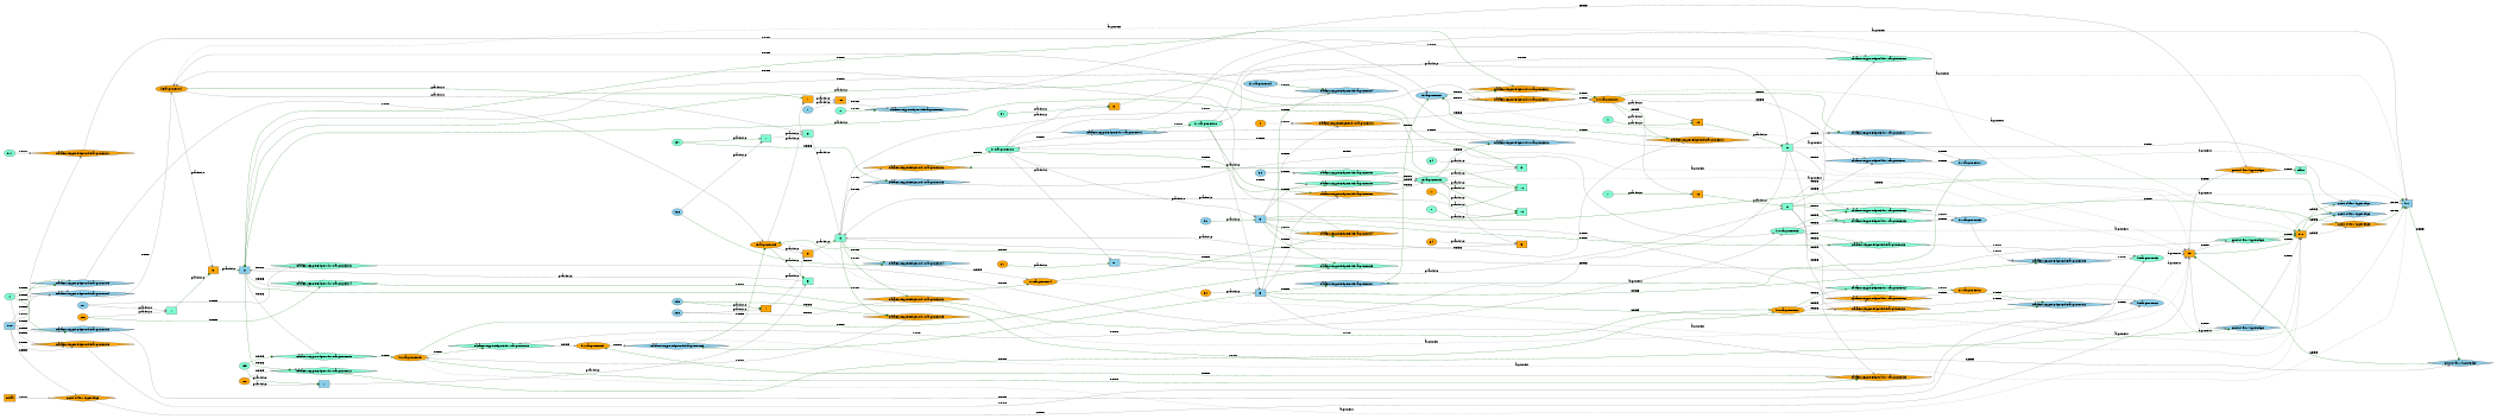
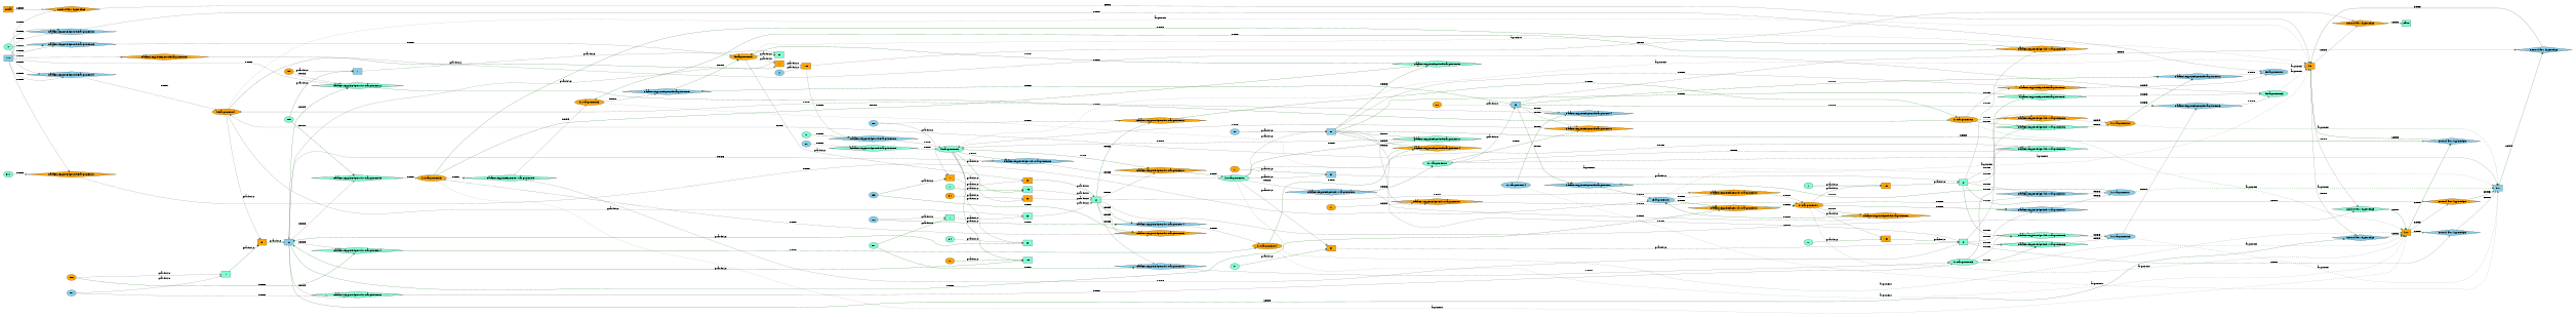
  digraph {
    rankdir=LR
    node [fillcolor=orange style=filled shape=diamond]
    edge [arrowhead=vee color=gray40]
    n1 [GNNNodeID=6 fillcolor=aquamarine label=0 nodeName=xxxh5___Initial_0xxxdataFlow_0_node_0 shape=""]
    n2 [fillcolor=skyblue label=DataFowHyperEdge_0_h5_argument_2 nodeName=DataFowHyperEdge_0_h5_argument_2]
    n3 [label=DataFowHyperEdge_0_h5_argument_3 nodeName=DataFowHyperEdge_0_h5_argument_3]
    n4 [fillcolor=skyblue label=DataFowHyperEdge_0_h5_argument_4 nodeName=DataFowHyperEdge_0_h5_argument_4]
    n5 [fillcolor=skyblue label=DataFowHyperEdge_0_h5_argument_5 nodeName=DataFowHyperEdge_0_h5_argument_5]
    n6 [GNNNodeID=65 fillcolor=skyblue label=h5_argument_2 nodeName=argument2 shape=oval]
    n7 [GNNNodeID=65 fillcolor=aquamarine label=h5_argument_3 nodeName=argument3 shape=oval]
    n8 [GNNNodeID=65 label=h5_argument_4 nodeName=argument4 shape=oval]
    n9 [GNNNodeID=65 label=h5_argument_5 nodeName=argument5 shape=oval]
    n10 [GNNNodeID=7 fillcolor=aquamarine label=P11 nodeName=xxxh5___Initial_0xxxdataFlow1_node_0 shape=""]
    n11 [label=DataFowHyperEdge_0_h5_argument_1 nodeName=DataFowHyperEdge_0_h5_argument_1]
    n12 [GNNNodeID=65 fillcolor=skyblue label=h5_argument_1 nodeName=argument1 shape=oval]
    n13 [GNNNodeID=8 fillcolor=skyblue label=P0 nodeName=xxxh5___Initial_0xxxdataFlow2_node_0 shape=""]
    n14 [fillcolor=aquamarine label=DataFowHyperEdge_0_h5_argument_0 nodeName=DataFowHyperEdge_0_h5_argument_0]
    n15 [GNNNodeID=65 fillcolor=aquamarine label=h5_argument_0 nodeName=argument0 shape=oval]
    n16 [GNNNodeID=15 label=_P8 nodeName=xxxh10___h5_1xxxdataFlow_0_node_0 shape=""]
    n17 [GNNNodeID=26 fillcolor=skyblue label="-" nodeName=xxxh10___h5_1xxxguard3_node_2 shape=rect]
    n18 [fillcolor=aquamarine label=DataFowHyperEdge_1_h10_argument_2 nodeName=DataFowHyperEdge_1_h10_argument_2]
    n19 [GNNNodeID=25 fillcolor=aquamarine label="=" nodeName=xxxh10___h5_1xxxguard3_node_0 shape=rect]
    n20 [GNNNodeID=65 label=h10_argument_2 nodeName=argument2 shape=oval]
    n21 [GNNNodeID=16 fillcolor=skyblue label=_P7 nodeName=xxxh10___h5_1xxxdataFlow1_node_0 shape=""]
    n22 [GNNNodeID=24 fillcolor=aquamarine label="-" nodeName=xxxh10___h5_1xxxguard2_node_2 shape=rect]
    n23 [fillcolor=aquamarine label=DataFowHyperEdge_1_h10_argument_3 nodeName=DataFowHyperEdge_1_h10_argument_3]
    n24 [GNNNodeID=23 label="=" nodeName=xxxh10___h5_1xxxguard2_node_0 shape=rect]
    n25 [GNNNodeID=65 fillcolor=aquamarine label=h10_argument_3 nodeName=argument3 shape=oval]
    n26 [GNNNodeID=17 label=_P6 nodeName=xxxh10___h5_1xxxdataFlow2_node_0 shape=""]
    n27 [fillcolor=aquamarine label=DataFowHyperEdge_1_h10_argument_4 nodeName=DataFowHyperEdge_1_h10_argument_4]
    n28 [GNNNodeID=65 label=h10_argument_4 nodeName=argument4 shape=oval]
    n29 [GNNNodeID=18 fillcolor=aquamarine label=_P5 nodeName=xxxh10___h5_1xxxdataFlow3_node_0 shape=""]
    n30 [fillcolor=aquamarine label=DataFowHyperEdge_1_h10_argument_5 nodeName=DataFowHyperEdge_1_h10_argument_5]
    n31 [GNNNodeID=65 label=h10_argument_5 nodeName=argument5 shape=oval]
    n32 [GNNNodeID=19 fillcolor=aquamarine label=">=" nodeName=xxxh10___h5_1xxxguard_0_node_0 shape=rect]
    n33 [andName=xxxh10___h5_1xxx_and fillcolor=skyblue label="&" shape=rect]
    n34 [fillcolor=skyblue label=DataFowHyperEdge_1_h10_argument_0 nodeName=DataFowHyperEdge_1_h10_argument_0]
    n35 [fillcolor=skyblue hyperEdgeNodeID=1 label="Control flow hyperedge" nodeName=ControlFowHyperEdge_1]
    n36 [label=DataFowHyperEdge_1_h10_argument_1 nodeName=DataFowHyperEdge_1_h10_argument_1]
    n37 [GNNNodeID=20 label=-1 nodeName=xxxh10___h5_1xxxguard_0_node_1 shape=""]
    n38 [GNNNodeID=21 fillcolor=aquamarine label="=" nodeName=xxxh10___h5_1xxxguard1_node_0 shape=rect]
    n39 [GNNNodeID=31 fillcolor=aquamarine label=">=" nodeName=xxxh10___h5_2xxxguard_0_node_0 shape=rect]
    n40 [GNNNodeID=33 label="=" nodeName=xxxh10___h5_2xxxguard1_node_0 shape=rect]
    n41 [GNNNodeID=62 label=h5 nodeName=h5 shape=rect]
    n42 [label=DataFowHyperEdge_2_h10_argument_0 nodeName=DataFowHyperEdge_2_h10_argument_0]
    n43 [andName=xxxh10___h5_2xxx_and fillcolor=aquamarine label="&" shape=rect]
    n44 [hyperEdgeNodeID=7 label="Control flow hyperedge" nodeName=ControlFowHyperEdge_7]
    n45 [fillcolor=aquamarine hyperEdgeNodeID=2 label="Control flow hyperedge" nodeName=ControlFowHyperEdge_2]
    n46 [GNNNodeID=65 fillcolor=aquamarine label=h10_argument_0 nodeName=argument0 shape=oval]
    n47 [GNNNodeID=22 fillcolor=aquamarine label=P4 nodeName=xxxh10___h5_1xxxguard1_node_1 shape=""]
    n48 [GNNNodeID=35 fillcolor=aquamarine label="=" nodeName=xxxh10___h5_2xxxguard2_node_0 shape=rect]
    n49 [GNNNodeID=59 label="-" nodeName=xxxFALSE___h5_7xxxguard_0_node_2 shape=rect]
    n50 [GNNNodeID=57 label=">=" nodeName=xxxFALSE___h5_7xxxguard_0_node_0 shape=rect]
    n51 [GNNNodeID=37 label="=" nodeName=xxxh10___h5_2xxxguard3_node_0 shape=rect]
    n52 [GNNNodeID=27 fillcolor=skyblue label=_P8 nodeName=xxxh10___h5_2xxxdataFlow_0_node_0 shape=""]
    n53 [GNNNodeID=38 label="-" nodeName=xxxh10___h5_2xxxguard3_node_2 shape=rect]
    n54 [label=DataFowHyperEdge_2_h10_argument_2 nodeName=DataFowHyperEdge_2_h10_argument_2]
    n55 [GNNNodeID=28 fillcolor=aquamarine label=_P7 nodeName=xxxh10___h5_2xxxdataFlow1_node_0 shape=""]
    n56 [GNNNodeID=36 fillcolor=aquamarine label="-" nodeName=xxxh10___h5_2xxxguard2_node_2 shape=rect]
    n57 [fillcolor=skyblue label=DataFowHyperEdge_2_h10_argument_3 nodeName=DataFowHyperEdge_2_h10_argument_3]
    n58 [GNNNodeID=29 fillcolor=skyblue label=_P6 nodeName=xxxh10___h5_2xxxdataFlow2_node_0 shape=""]
    n59 [fillcolor=skyblue label=DataFowHyperEdge_2_h10_argument_4 nodeName=DataFowHyperEdge_2_h10_argument_4]
    n60 [GNNNodeID=30 fillcolor=skyblue label=_P5 nodeName=xxxh10___h5_2xxxdataFlow3_node_0 shape=""]
    n61 [label=DataFowHyperEdge_2_h10_argument_5 nodeName=DataFowHyperEdge_2_h10_argument_5]
    n62 [label=DataFowHyperEdge_2_h10_argument_1 nodeName=DataFowHyperEdge_2_h10_argument_1]
    n63 [GNNNodeID=32 fillcolor=aquamarine label=1 nodeName=xxxh10___h5_2xxxguard_0_node_2 shape=""]
    n64 [GNNNodeID=34 label=P4 nodeName=xxxh10___h5_2xxxguard1_node_1 shape=""]
    n65 [GNNNodeID=45 label=">=" nodeName=xxxh17___h10_3xxxguard_0_node_0 shape=rect]
    n66 [andName=xxxh17___h10_3xxx_and fillcolor=aquamarine label="&" shape=rect]
    n67 [fillcolor=skyblue label=DataFowHyperEdge_3_h17_argument_1 nodeName=DataFowHyperEdge_3_h17_argument_1]
    n68 [fillcolor=skyblue label=DataFowHyperEdge_3_h17_argument_0 nodeName=DataFowHyperEdge_3_h17_argument_0]
    n69 [fillcolor=skyblue hyperEdgeNodeID=3 label="Control flow hyperedge" nodeName=ControlFowHyperEdge_3]
    n70 [fillcolor=aquamarine label=DataFowHyperEdge_3_h17_argument_2 nodeName=DataFowHyperEdge_3_h17_argument_2]
    n71 [fillcolor=aquamarine label=DataFowHyperEdge_3_h17_argument_3 nodeName=DataFowHyperEdge_3_h17_argument_3]
    n72 [fillcolor=aquamarine label=DataFowHyperEdge_3_h17_argument_5 nodeName=DataFowHyperEdge_3_h17_argument_5]
    n73 [GNNNodeID=46 fillcolor=aquamarine label=-1 nodeName=xxxh17___h10_3xxxguard_0_node_1 shape=""]
    n74 [GNNNodeID=65 label=h10_argument_1 nodeName=argument1 shape=oval]
    n75 [GNNNodeID=49 label=">=" nodeName=xxxh17___h10_4xxxguard_0_node_0 shape=rect]
    n76 [GNNNodeID=60 label=h10 nodeName=h10 shape=rect]
    n77 [fillcolor=skyblue label=DataFowHyperEdge_4_h17_argument_1 nodeName=DataFowHyperEdge_4_h17_argument_1]
    n78 [label=DataFowHyperEdge_5_h5_argument_1 nodeName=DataFowHyperEdge_5_h5_argument_1]
    n79 [andName=xxxh17___h10_4xxx_and fillcolor=aquamarine label="&" shape=rect]
    n80 [fillcolor=skyblue hyperEdgeNodeID=5 label="Control flow hyperedge" nodeName=ControlFowHyperEdge_5]
    n81 [hyperEdgeNodeID=4 label="Control flow hyperedge" nodeName=ControlFowHyperEdge_4]
    n82 [GNNNodeID=65 fillcolor=skyblue label=h17_argument_1 nodeName=argument1 shape=oval]
    n83 [GNNNodeID=47 label="=" nodeName=xxxh17___h10_3xxxguard1_node_0 shape=rect]
    n84 [GNNNodeID=48 fillcolor=aquamarine label=P1 nodeName=xxxh17___h10_3xxxguard1_node_1 shape=""]
    n85 [GNNNodeID=51 fillcolor=skyblue label="=" nodeName=xxxh17___h10_4xxxguard1_node_0 shape=rect]
    n86 [GNNNodeID=53 fillcolor=skyblue label="=" nodeName=xxxh5___h10_5xxxguard_0_node_0 shape=rect]
    n87 [fillcolor=aquamarine label=DataFowHyperEdge_4_h17_argument_0 nodeName=DataFowHyperEdge_4_h17_argument_0]
    n88 [fillcolor=aquamarine label=DataFowHyperEdge_5_h5_argument_0 nodeName=DataFowHyperEdge_5_h5_argument_0]
    n89 [label=DataFowHyperEdge_5_h10_argument_1 nodeName=DataFowHyperEdge_5_h10_argument_1]
    n90 [fillcolor=aquamarine label=DataFowHyperEdge_5_h5_argument_3 nodeName=DataFowHyperEdge_5_h5_argument_3]
    n91 [fillcolor=aquamarine label=DataFowHyperEdge_5_h5_argument_5 nodeName=DataFowHyperEdge_5_h5_argument_5]
    n92 [label=DataFowHyperEdge_5_h5_argument_4 nodeName=DataFowHyperEdge_5_h5_argument_4]
    n93 [label=DataFowHyperEdge_5_h5_argument_2 nodeName=DataFowHyperEdge_5_h5_argument_2]
    n94 [GNNNodeID=65 fillcolor=aquamarine label=h17_argument_0 nodeName=argument0 shape=oval]
    n95 [label=DataFowHyperEdge_4_h17_argument_2 nodeName=DataFowHyperEdge_4_h17_argument_2]
    n96 [fillcolor=aquamarine label=DataFowHyperEdge_4_h17_argument_3 nodeName=DataFowHyperEdge_4_h17_argument_3]
    n97 [label=DataFowHyperEdge_4_h17_argument_5 nodeName=DataFowHyperEdge_4_h17_argument_5]
    n98 [GNNNodeID=50 fillcolor=aquamarine label=1 nodeName=xxxh17___h10_4xxxguard_0_node_2 shape=""]
    n99 [GNNNodeID=52 label=P1 nodeName=xxxh17___h10_4xxxguard1_node_1 shape=""]
    n100 [GNNNodeID=54 fillcolor=skyblue label=P0 nodeName=xxxh5___h10_5xxxguard_0_node_1 shape=""]
    n101 [GNNNodeID=55 fillcolor=skyblue label="=" nodeName=xxxh5___h17_6xxxguard_0_node_0 shape=rect]
    n102 [fillcolor=skyblue hyperEdgeNodeID=6 label="Control flow hyperedge" nodeName=ControlFowHyperEdge_6]
    n103 [fillcolor=skyblue label=DataFowHyperEdge_6_h5_argument_2 nodeName=DataFowHyperEdge_6_h5_argument_2]
    n104 [fillcolor=skyblue label=DataFowHyperEdge_6_h5_argument_1 nodeName=DataFowHyperEdge_6_h5_argument_1]
    n105 [fillcolor=skyblue label=DataFowHyperEdge_6_h5_argument_3 nodeName=DataFowHyperEdge_6_h5_argument_3]
    n106 [fillcolor=skyblue label=DataFowHyperEdge_6_h5_argument_4 nodeName=DataFowHyperEdge_6_h5_argument_4]
    n107 [fillcolor=skyblue label=DataFowHyperEdge_6_h5_argument_5 nodeName=DataFowHyperEdge_6_h5_argument_5]
    n108 [label=DataFowHyperEdge_6_h5_argument_0 nodeName=DataFowHyperEdge_6_h5_argument_0]
    n109 [GNNNodeID=56 label=P0 nodeName=xxxh5___h17_6xxxguard_0_node_1 shape=""]
    n110 [GNNNodeID=61 fillcolor=skyblue label=h17 nodeName=h17 shape=rect]
    n111 [fillcolor=skyblue label=DataFowHyperEdge_7_h5_argument_0 nodeName=DataFowHyperEdge_7_h5_argument_0]
    n112 [GNNNodeID=63 fillcolor=aquamarine label=False nodeName=False shape=rect]
    n113 [GNNNodeID=58 fillcolor=skyblue label=-1 nodeName=xxxFALSE___h5_7xxxguard_0_node_1 shape=""]
    n114 [GNNNodeID=64 label=Initial nodeName=Initial shape=rect]
    n115 [hyperEdgeNodeID=0 label="Control flow hyperedge" nodeName=ControlFowHyperEdge_0]
    n116 [GNNNodeID=65 label=h17_argument_2 nodeName=argument2 shape=oval]
    n117 [GNNNodeID=65 fillcolor=skyblue label=h17_argument_3 nodeName=argument3 shape=oval]
    n118 [GNNNodeID=65 label=h17_argument_5 nodeName=argument5 shape=oval]
    n119 [GNNNodeID=65 fillcolor=skyblue label=h17_argument_4 nodeName=argument4 shape=oval]
    n120 [fillcolor=skyblue label=true nodeName=true_0 shape=rect]
    n121 [label=0 nodeName=xxxh5___h10_5xxxh10_argument_1_constant_0 shape=""]
    n122 [fillcolor=aquamarine label=0 nodeName=xxxFALSE___h5_7xxxh5_argument_0_constant_0 shape=""]
    n1 -> n2 [arrowhead=box color=darkgreen label=DFHE]
    n1 -> n3 [arrowhead=box label=DFHE]
    n1 -> n4 [arrowhead=box label=DFHE]
    n1 -> n5 [arrowhead=box color=darkgreen label=DFHE]
    n2 -> n6 [arrowhead=box label=DFHE]
    n3 -> n7 [label=DFHE]
    n4 -> n8 [label=DFHE]
    n5 -> n9 [label=DFHE]
    n6 -> n41 [arrowhead=box label=argument style=dashed]
    n7 -> n41 [arrowhead=box label=argument style=dashed]
    n8 -> n24 [arrowhead=box label=guardAST]
    n8 -> n41 [label=argument style=dashed]
    n8 -> n48 [label=guardAST]
    n8 -> n49 [color=darkgreen label=guardAST]
    n9 -> n19 [arrowhead=box color=darkgreen label=guardAST]
    n9 -> n41 [arrowhead=box label=argument style=dashed]
    n9 -> n49 [arrowhead=box label=guardAST]
    n9 -> n51 [label=guardAST]
    n10 -> n11 [arrowhead=box label=DFHE]
    n11 -> n12 [arrowhead=box label=DFHE]
    n12 -> n36 [arrowhead=box color=darkgreen label=DFHE]
    n12 -> n41 [arrowhead=box label=argument style=dashed]
    n12 -> n62 [label=DFHE]
    n13 -> n14 [arrowhead=box label=DFHE]
    n14 -> n15 [label=DFHE]
    n15 -> n32 [arrowhead=box color=darkgreen label=guardAST]
    n15 -> n34 [arrowhead=box color=darkgreen label=DFHE]
    n15 -> n38 [label=guardAST]
    n15 -> n39 [arrowhead=box color=darkgreen label=guardAST]
    n15 -> n40 [arrowhead=box label=guardAST]
    n15 -> n41 [label=argument style=dashed]
    n15 -> n42 [arrowhead=box color=darkgreen label=DFHE]
    n16 -> n17 [arrowhead=box label=guardAST]
    n16 -> n18 [arrowhead=box label=DFHE]
    n17 -> n19 [label=guardAST]
    n18 -> n20 [color=darkgreen label=DFHE]
    n19 -> n33 [label=guardAST]
    n20 -> n70 [color=darkgreen label=DFHE]
    n20 -> n76 [color=darkgreen label=argument style=dashed]
    n20 -> n93 [arrowhead=box label=DFHE]
    n20 -> n95 [label=DFHE]
    n21 -> n22 [arrowhead=box label=guardAST]
    n21 -> n23 [label=DFHE]
    n22 -> n24 [arrowhead=box color=darkgreen label=guardAST]
    n23 -> n25 [label=DFHE]
    n24 -> n33 [color=darkgreen label=guardAST]
    n25 -> n71 [arrowhead=box color=darkgreen label=DFHE]
    n25 -> n76 [arrowhead=box color=darkgreen label=argument style=dashed]
    n25 -> n90 [color=darkgreen label=DFHE]
    n25 -> n96 [label=DFHE]
    n26 -> n22 [label=guardAST]
    n26 -> n27 [color=darkgreen label=DFHE]
    n27 -> n28 [color=darkgreen label=DFHE]
    n28 -> n76 [label=argument style=dashed]
    n28 -> n92 [arrowhead=box color=darkgreen label=DFHE]
    n29 -> n17 [arrowhead=box color=darkgreen label=guardAST]
    n29 -> n30 [arrowhead=box color=darkgreen label=DFHE]
    n30 -> n31 [color=darkgreen label=DFHE]
    n31 -> n72 [arrowhead=box color=darkgreen label=DFHE]
    n31 -> n76 [arrowhead=box label=argument style=dashed]
    n31 -> n91 [color=darkgreen label=DFHE]
    n31 -> n97 [arrowhead=box color=darkgreen label=DFHE]
    n32 -> n33 [color=darkgreen label=guardAST]
    n33 -> n18 [arrowhead=box color=darkgreen label=DFHE]
    n33 -> n23 [label=DFHE]
    n33 -> n27 [label=DFHE]
    n33 -> n30 [label=DFHE]
    n33 -> n34 [label=DFHE]
    n33 -> n35 [arrowhead=box color=darkgreen label=CFHE]
    n33 -> n36 [color=darkgreen label=DFHE]
    n34 -> n46 [label=DFHE]
    n35 -> n76 [arrowhead=box label=CFHE]
    n36 -> n74 [arrowhead=box color=darkgreen label=DFHE]
    n37 -> n32 [color=darkgreen label=guardAST]
    n38 -> n33 [arrowhead=box color=darkgreen label=guardAST]
    n39 -> n43 [label=guardAST]
    n40 -> n43 [label=guardAST]
    n41 -> n35 [arrowhead=box label=CFHE]
    n41 -> n44 [label=CFHE]
    n41 -> n45 [arrowhead=box label=CFHE]
    n42 -> n46 [color=darkgreen label=DFHE]
    n43 -> n42 [arrowhead=box label=DFHE]
    n43 -> n45 [arrowhead=box label=CFHE]
    n43 -> n54 [color=darkgreen label=DFHE]
    n43 -> n57 [label=DFHE]
    n43 -> n59 [arrowhead=box color=darkgreen label=DFHE]
    n43 -> n61 [color=darkgreen label=DFHE]
    n43 -> n62 [label=DFHE]
    n44 -> n112 [color=darkgreen label=CFHE]
    n45 -> n76 [arrowhead=box color=darkgreen label=CFHE]
    n46 -> n68 [label=DFHE]
    n46 -> n76 [color=darkgreen label=argument style=dashed]
    n46 -> n83 [arrowhead=box label=guardAST]
    n46 -> n85 [label=guardAST]
    n46 -> n86 [arrowhead=box label=guardAST]
    n46 -> n87 [arrowhead=box label=DFHE]
    n46 -> n88 [color=darkgreen label=DFHE]
    n47 -> n38 [arrowhead=box label=guardAST]
    n48 -> n43 [arrowhead=box label=guardAST]
    n49 -> n50 [label=guardAST]
    n50 -> n44 [label=CFHE]
    n50 -> n111 [label=DFHE]
    n51 -> n43 [color=darkgreen label=guardAST]
    n52 -> n53 [arrowhead=box label=guardAST]
    n52 -> n54 [label=DFHE]
    n53 -> n51 [label=guardAST]
    n54 -> n20 [color=darkgreen label=DFHE]
    n55 -> n56 [color=darkgreen label=guardAST]
    n55 -> n57 [arrowhead=box color=darkgreen label=DFHE]
    n56 -> n48 [label=guardAST]
    n57 -> n25 [arrowhead=box label=DFHE]
    n58 -> n56 [arrowhead=box label=guardAST]
    n58 -> n59 [arrowhead=box color=darkgreen label=DFHE]
    n59 -> n28 [label=DFHE]
    n60 -> n53 [arrowhead=box color=darkgreen label=guardAST]
    n60 -> n61 [arrowhead=box color=darkgreen label=DFHE]
    n61 -> n31 [label=DFHE]
    n62 -> n74 [arrowhead=box label=DFHE]
    n63 -> n39 [arrowhead=box color=darkgreen label=guardAST]
    n64 -> n40 [label=guardAST]
    n65 -> n66 [arrowhead=box color=darkgreen label=guardAST]
    n66 -> n67 [arrowhead=box label=DFHE]
    n66 -> n68 [label=DFHE]
    n66 -> n69 [label=CFHE]
    n66 -> n70 [label=DFHE]
    n66 -> n71 [arrowhead=box label=DFHE]
    n66 -> n72 [label=DFHE]
    n67 -> n82 [label=DFHE]
    n68 -> n94 [arrowhead=box color=darkgreen label=DFHE]
    n69 -> n110 [label=CFHE]
    n70 -> n116 [color=darkgreen label=DFHE]
    n71 -> n117 [label=DFHE]
    n72 -> n118 [label=DFHE]
    n73 -> n65 [arrowhead=box color=darkgreen label=guardAST]
    n74 -> n65 [arrowhead=box label=guardAST]
    n74 -> n67 [arrowhead=box color=darkgreen label=DFHE]
    n74 -> n75 [arrowhead=box label=guardAST]
    n74 -> n76 [arrowhead=box color=darkgreen label=argument style=dashed]
    n74 -> n77 [label=DFHE]
    n74 -> n78 [color=darkgreen label=DFHE]
    n75 -> n79 [color=darkgreen label=guardAST]
    n76 -> n69 [color=darkgreen label=CFHE]
    n76 -> n80 [arrowhead=box color=darkgreen label=CFHE]
    n76 -> n81 [label=CFHE]
    n77 -> n82 [label=DFHE]
    n78 -> n12 [arrowhead=box color=darkgreen label=DFHE]
    n79 -> n77 [arrowhead=box label=DFHE]
    n79 -> n81 [color=darkgreen label=CFHE]
    n79 -> n87 [label=DFHE]
    n79 -> n95 [arrowhead=box label=DFHE]
    n79 -> n96 [arrowhead=box color=darkgreen label=DFHE]
    n79 -> n97 [label=DFHE]
    n80 -> n41 [color=darkgreen label=CFHE]
    n81 -> n110 [color=darkgreen label=CFHE]
-   n82 -> n104 [color=darkgreen label=argument]
+   n82 -> n104 [color=darkgreen label=DFHE]
    n82 -> n110 [arrowhead=box color=darkgreen label=argument style=dashed]
    n83 -> n66 [arrowhead=box label=guardAST]
    n84 -> n83 [arrowhead=box color=darkgreen label=guardAST]
    n85 -> n79 [arrowhead=box label=guardAST]
    n86 -> n78 [label=DFHE]
    n86 -> n80 [color=darkgreen label=CFHE]
    n86 -> n88 [arrowhead=box label=DFHE]
    n86 -> n89 [arrowhead=box label=DFHE]
    n86 -> n90 [color=darkgreen label=DFHE]
    n86 -> n91 [color=darkgreen label=DFHE]
    n86 -> n92 [color=darkgreen label=DFHE]
    n86 -> n93 [label=DFHE]
    n87 -> n94 [label=DFHE]
    n88 -> n15 [arrowhead=box label=DFHE]
    n89 -> n74 [arrowhead=box label=DFHE]
    n90 -> n7 [arrowhead=box label=DFHE]
    n91 -> n9 [arrowhead=box color=darkgreen label=DFHE]
    n92 -> n8 [arrowhead=box label=DFHE]
    n93 -> n6 [label=DFHE]
    n94 -> n101 [arrowhead=box label=guardAST]
    n94 -> n108 [color=darkgreen label=DFHE]
    n94 -> n110 [arrowhead=box label=argument style=solid]
    n95 -> n116 [label=DFHE]
    n96 -> n117 [arrowhead=box label=DFHE]
    n97 -> n118 [color=darkgreen label=DFHE]
    n98 -> n75 [color=darkgreen label=guardAST]
    n99 -> n85 [color=darkgreen label=guardAST]
    n100 -> n86 [color=darkgreen label=guardAST]
    n101 -> n102 [arrowhead=box label=CFHE]
    n101 -> n103 [arrowhead=box color=darkgreen label=DFHE]
    n101 -> n104 [arrowhead=box color=darkgreen label=DFHE]
    n101 -> n105 [arrowhead=box color=darkgreen label=DFHE]
    n101 -> n106 [color=darkgreen label=DFHE]
    n101 -> n107 [color=darkgreen label=DFHE]
    n101 -> n108 [arrowhead=box label=DFHE]
    n102 -> n41 [arrowhead=box color=darkgreen label=CFHE]
    n103 -> n6 [arrowhead=box label=DFHE]
    n104 -> n12 [color=darkgreen label=DFHE]
    n105 -> n7 [label=DFHE]
    n106 -> n8 [arrowhead=box label=DFHE]
    n107 -> n9 [arrowhead=box color=darkgreen label=DFHE]
    n108 -> n15 [arrowhead=box label=DFHE]
    n109 -> n101 [label=guardAST]
    n110 -> n102 [arrowhead=box color=darkgreen label=CFHE]
+   n111 -> n15 [label=DFHE]
    n113 -> n50 [label=guardAST]
    n114 -> n115 [label=CFHE]
    n115 -> n41 [label=CFHE]
    n116 -> n103 [arrowhead=box color=darkgreen label=DFHE]
    n116 -> n110 [arrowhead=box color=darkgreen label=argument style=dashed]
    n117 -> n105 [arrowhead=box label=DFHE]
    n117 -> n110 [label=argument style=dashed]
    n118 -> n107 [arrowhead=box label=DFHE]
    n118 -> n110 [label=argument style=dashed]
    n119 -> n106 [color=darkgreen label=DFHE]
    n119 -> n110 [label=argument style=dashed]
    n120 -> n2 [label=DFHE]
-   n120 -> n3 [label=DFHE]
+   n120 -> n18 [label=DFHE]
    n120 -> n4 [arrowhead=box label=DFHE]
    n120 -> n5 [color=darkgreen label=DFHE]
    n120 -> n11 [arrowhead=box label=DFHE]
    n120 -> n115 [label=CFHE]
    n121 -> n89 [arrowhead=box label=DFHE]
    n122 -> n111 [arrowhead=box color=darkgreen label=DFHE]
  }
